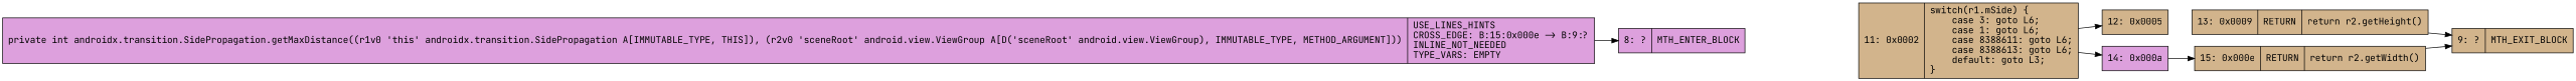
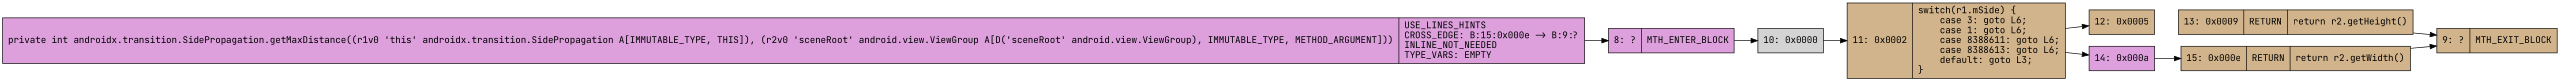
  digraph {
    fontname="JetBrains Mono"
    rankdir=LR
    node [fillcolor=tan fontname="JetBrains Mono" shape=record style=filled]
    edge [fontname="JetBrains Mono"]
    n1 [fillcolor=plum label="{8\:\ ?|MTH_ENTER_BLOCK\l}"]
+   n2 [fillcolor=lightgrey label="{10\:\ 0x0000}"]
    n3 [label="{11\:\ 0x0002|switch(r1.mSide) \{\l    case 3: goto L6;\l    case 1: goto L6;\l    case 8388611: goto L6;\l    case 8388613: goto L6;\l    default: goto L3;\l\}\l}"]
    n4 [label="{12\:\ 0x0005}"]
    n5 [fillcolor=plum label="{14\:\ 0x000a}"]
    n6 [label="{15\:\ 0x000e|RETURN\l|return r2.getWidth()\l}"]
    n7 [label="{13\:\ 0x0009|RETURN\l|return r2.getHeight()\l}"]
    n8 [label="{9\:\ ?|MTH_EXIT_BLOCK\l}"]
    n9 [fillcolor=plum label="{private int androidx.transition.SidePropagation.getMaxDistance((r1v0 'this' androidx.transition.SidePropagation A[IMMUTABLE_TYPE, THIS]), (r2v0 'sceneRoot' android.view.ViewGroup A[D('sceneRoot' android.view.ViewGroup), IMMUTABLE_TYPE, METHOD_ARGUMENT]))  | USE_LINES_HINTS\lCROSS_EDGE: B:15:0x000e \-\> B:9:?\lINLINE_NOT_NEEDED\lTYPE_VARS: EMPTY\l}"]
+   n1 -> n2
+   n2 -> n3
    n3 -> n4
    n3 -> n5
    n5 -> n6
    n6 -> n8
    n7 -> n8
    n9 -> n1
  }
